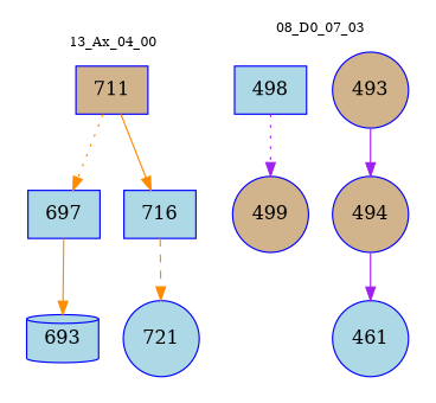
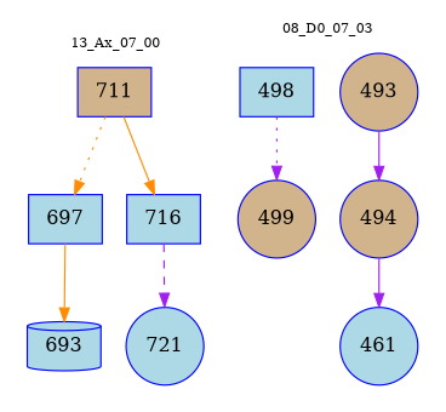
  digraph {
    node [color=blue fillcolor=lightblue shape=circle style=filled]
    edge [color=darkorange style=solid]
    n1 [fillcolor=tan label=711 shape=box]
    n2 [label=697 shape=box]
    n3 [label=716 shape=box]
    n4 [label=693 shape=cylinder]
    n5 [label=721]
    n6 [fillcolor=tan label=493]
    n7 [fillcolor=tan label=494]
    n8 [label=498 shape=box]
    n9 [label=461]
    n10 [fillcolor=tan label=499]
    subgraph cluster_1 {
      color=white
      fontsize=10
-     label="13_Ax_04_00"
+     label="13_Ax_07_00"
      n1
      n2
      n3
      n4
      n5
    }
    subgraph cluster_2 {
      color=white
      fontsize=10
      label="08_D0_07_03"
      n6
      n7
      n8
      n9
      n10
    }
    n1 -> n2 [style=dotted]
    n1 -> n3
    n2 -> n4
-   n3 -> n5 [style=dashed]
+   n3 -> n5 [color=purple style=dashed]
    n6 -> n7 [color=purple]
    n7 -> n9 [color=purple]
    n8 -> n10 [color=purple style=dotted]
  }
